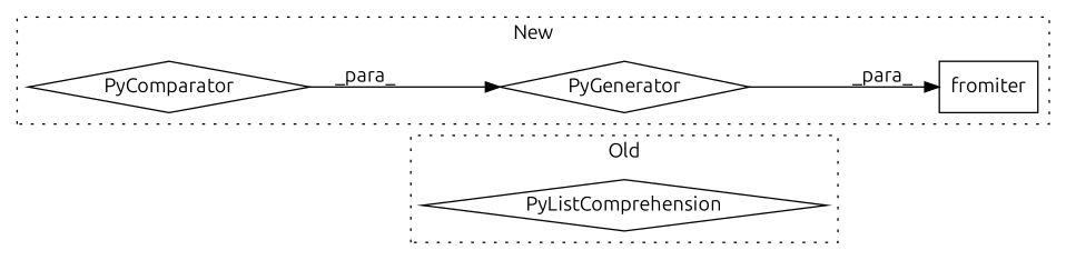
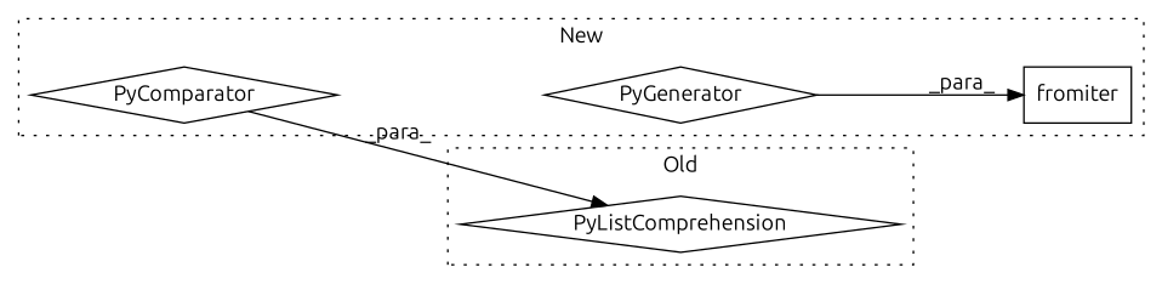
  digraph {
    rankdir=LR
    fontname=Ubuntu
    node [shape=diamond fontname=Ubuntu]
    edge [fontname=Ubuntu]
    n1 [a=32 l="20,-3" label=fromiter s="5618,5773" shape=box]
    n2 [a=107 l=135 label=PyGenerator s=5638]
    n3 [a=113 l=32 label=PyComparator s=5735]
    n4 [a=109 l=130 label=PyListComprehension s=5344]
    subgraph cluster_1 {
      label=New
      style=dotted
      n1
      n2
      n3
    }
    subgraph cluster_2 {
      label=Old
      style=dotted
      n4
    }
    n2 -> n1 [label=_para_]
-   n3 -> n2 [label=_para_]
+   n3 -> n4 [label=_para_]
  }
